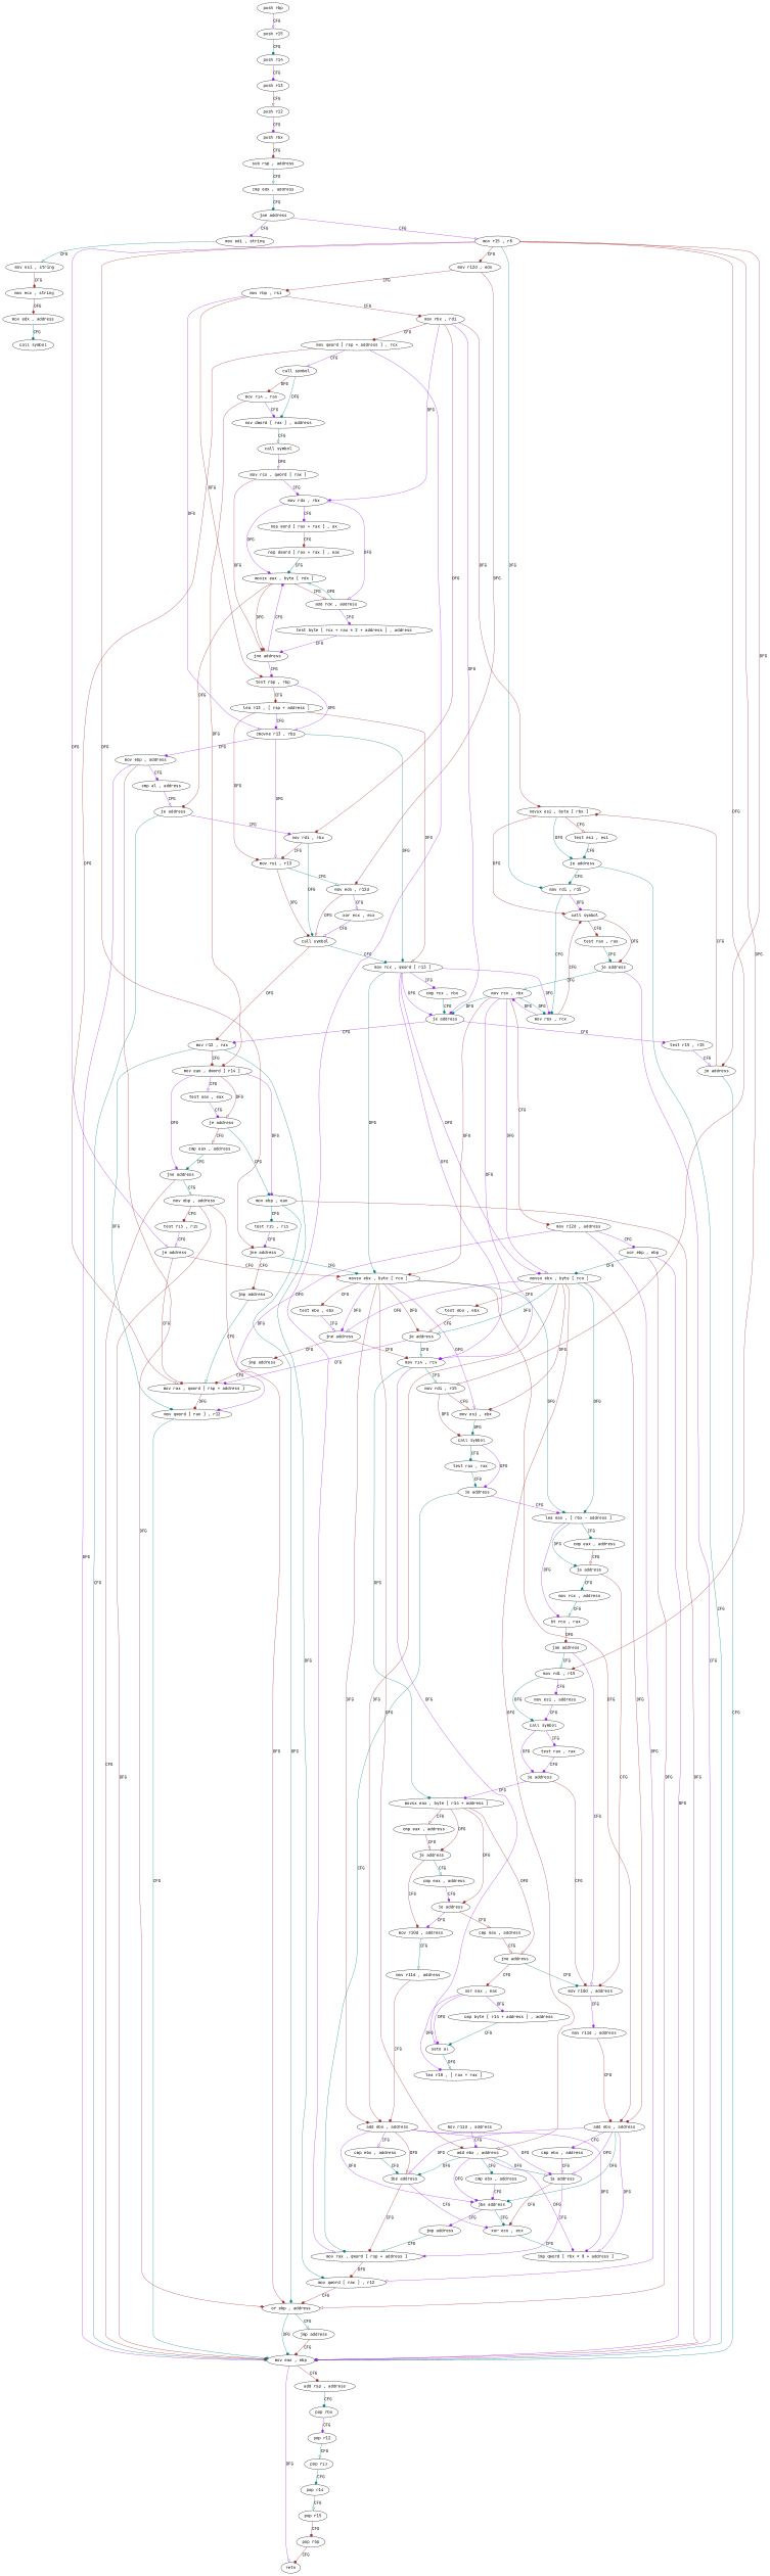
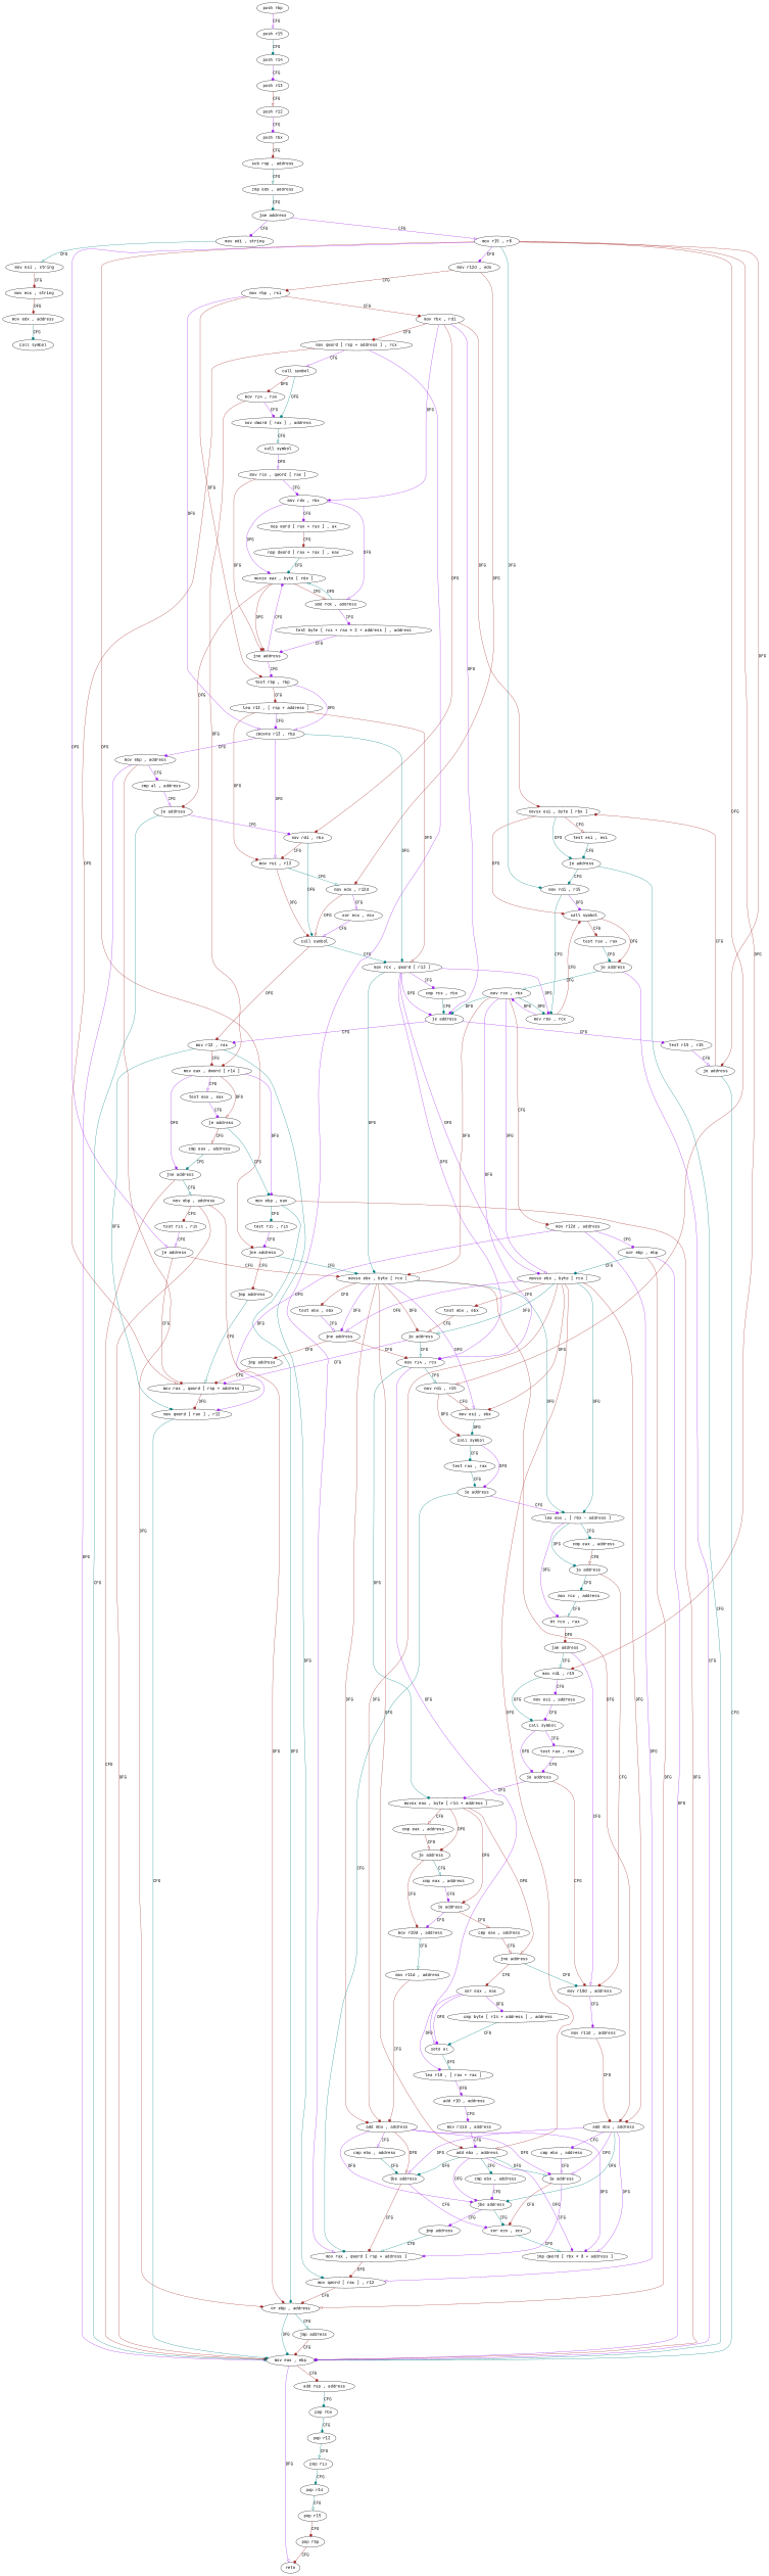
  digraph {
    fontname="JetBrains Mono"
    node [fontname="JetBrains Mono"]
    edge [arrowhead=dot color=purple fontname="JetBrains Mono"]
    n1 [label="push rbp"]
    n2 [label="push r15"]
    n3 [label="push r14"]
    n4 [label="push r13"]
    n5 [label="push r12"]
    n6 [label="push rbx"]
    n7 [label="sub rsp , address"]
    n8 [label="cmp edx , address"]
    n9 [label="jae address"]
    n10 [label="mov edi , string"]
    n11 [label="mov r15 , r8"]
    n12 [label="mov esi , string"]
    n13 [label="mov r12d , edx"]
    n14 [label="je address"]
    n15 [label="mov rdi , r15"]
    n16 [label="jne address"]
    n17 [label="je address"]
    n18 [label="mov rdi , r15"]
    n19 [label="mov rdi , r15"]
    n20 [label="mov ecx , string"]
    n21 [label="mov rbp , rsi"]
    n22 [label="mov edx , r12d"]
    n23 [label="movsx esi , byte [ rbx ]"]
    n24 [label="mov eax , ebp"]
    n25 [label="mov rbx , rcx"]
    n26 [label="call symbol"]
    n27 [label="movsx ebx , byte [ rcx ]"]
    n28 [label="jmp address"]
    n29 [label="mov rax , qword [ rsp + address ]"]
    n30 [label="mov esi , ebx"]
    n31 [label="call symbol"]
    n32 [label="mov esi , address"]
    n33 [label="call symbol"]
    n34 [label="mov edx , address"]
    n35 [label="call symbol"]
    n36 [label="mov rbx , rdi"]
    n37 [label="test rbp , rbp"]
    n38 [label="cmovne r13 , rbp"]
    n39 [label="call symbol"]
    n40 [label="xor ecx , ecx"]
    n41 [label="mov qword [ rsp + address ] , rcx"]
    n42 [label="mov rdx , rbx"]
    n43 [label="mov rdi , rbx"]
    n44 [label="je address"]
    n45 [label="lea r13 , [ rsp + address ]"]
    n46 [label="mov rsi , r13"]
    n47 [label="mov rcx , qword [ r13 ]"]
    n48 [label="mov ebp , address"]
    n49 [label="call symbol"]
    n50 [label="mov rax , qword [ rsp + address ]"]
    n51 [label="nop word [ rax + rax ] , ax"]
    n52 [label="movzx eax , byte [ rdx ]"]
    n53 [label="add rdx , address"]
    n54 [label="mov r12 , rax"]
    n55 [label="test r15 , r15"]
    n56 [label="test esi , esi"]
    n57 [label="je address"]
    n58 [label="mov r14 , rax"]
    n59 [label="mov dword [ rax ] , address"]
    n60 [label="mov qword [ rax ] , r12"]
    n61 [label="mov qword [ rax ] , r12"]
    n62 [label="mov eax , dword [ r14 ]"]
    n63 [label="call symbol"]
    n64 [label="test eax , eax"]
    n65 [label="je address"]
    n66 [label="mov ebp , eax"]
    n67 [label="jne address"]
    n68 [label="mov rcx , qword [ rax ]"]
    n69 [label="jne address"]
    n70 [label="nop dword [ rax + rax ] , eax"]
    n71 [label="je address"]
    n72 [label="test byte [ rcx + rax * 2 + address ] , address"]
    n73 [label="cmp rcx , rbx"]
    n74 [label="mov r14 , rcx"]
    n75 [label="movsx ebx , byte [ rcx ]"]
    n76 [label="cmp al , address"]
    n77 [label="or ebp , address"]
    n78 [label="add rsp , address"]
    n79 [label=retn]
    n80 [label="jmp address"]
    n81 [label="pop rbx"]
    n82 [label="pop r12"]
    n83 [label="pop r13"]
    n84 [label="pop r14"]
    n85 [label="pop r15"]
    n86 [label="pop rbp"]
    n87 [label="test ebx , ebx"]
    n88 [label="jne address"]
    n89 [label="je address"]
    n90 [label="lea eax , [ rbx - address ]"]
    n91 [label="add ebx , address"]
    n92 [label="add ebx , address"]
    n93 [label="add ebx , address"]
    n94 [label="mov rcx , rbx"]
    n95 [label="movsx eax , byte [ r14 + address ]"]
    n96 [label="sete al"]
    n97 [label="test ebx , ebx"]
    n98 [label="test rax , rax"]
    n99 [label="je address"]
    n100 [label="cmp eax , address"]
    n101 [label="test r15 , r15"]
    n102 [label="mov ebp , address"]
    n103 [label="jmp address"]
    n104 [label="cmp eax , address"]
    n105 [label="ja address"]
    n106 [label="bt rcx , rax"]
    n107 [label="cmp ebx , address"]
    n108 [label="ja address"]
    n109 [label="jmp qword [ rbx * 8 + address ]"]
    n110 [label="jbe address"]
    n111 [label="jbe address"]
    n112 [label="cmp ebx , address"]
    n113 [label="cmp ebx , address"]
    n114 [label="test r15 , r15"]
    n115 [label="mov r12d , address"]
    n116 [label="xor ebp , ebp"]
    n117 [label="cmp eax , address"]
    n118 [label="je address"]
    n119 [label="je address"]
    n120 [label="jne address"]
    n121 [label="lea r10 , [ rax + rax ]"]
    n122 [label="test rax , rax"]
    n123 [label="je address"]
    n124 [label="mov r10d , address"]
    n125 [label="mov rcx , address"]
    n126 [label="jae address"]
    n127 [label="mov r11d , address"]
    n128 [label="xor ecx , ecx"]
    n129 [label="jmp address"]
    n130 [label="test rax , rax"]
    n131 [label="je address"]
    n132 [label="mov r10d , address"]
    n133 [label="cmp eax , address"]
    n134 [label="cmp eax , address"]
    n135 [label="xor eax , eax"]
    n136 [label="mov r11d , address"]
    n137 [label="cmp byte [ r14 + address ] , address"]
+   n138 [label="add r10 , address"]
    n139 [label="mov r11d , address"]
    n1 -> n2 [arrowhead=onormal label=CFG]
    n2 -> n3 [color=teal label=CFG]
    n3 -> n4 [label=CFG]
    n4 -> n5 [arrowhead=onormal color=brown label=CFG]
    n5 -> n6 [label=CFG]
    n6 -> n7 [arrowhead=diamond color=brown label=CFG]
    n7 -> n8 [arrowhead=onormal color=teal label=CFG]
    n8 -> n9 [color=teal label=CFG]
    n9 -> n10 [label=CFG]
    n9 -> n11 [arrowhead=onormal label=CFG]
    n10 -> n12 [arrowhead=onormal color=teal label=CFG]
-   n11 -> n13 [arrowhead=diamond color=brown label=CFG]
+   n11 -> n13 [arrowhead=diamond label=CFG]
    n11 -> n14 [arrowhead=diamond color=brown label=DFG]
    n11 -> n15 [arrowhead=diamond color=teal label=DFG]
    n11 -> n16 [color=brown label=DFG]
    n11 -> n17 [arrowhead=onormal label=DFG]
    n11 -> n18 [arrowhead=onormal color=brown label=DFG]
    n11 -> n19 [arrowhead=diamond color=brown label=DFG]
    n12 -> n20 [arrowhead=diamond color=brown label=CFG]
    n13 -> n21 [color=brown label=CFG]
    n13 -> n22 [arrowhead=diamond color=brown label=DFG]
    n14 -> n23 [color=brown label=CFG]
    n14 -> n24 [color=teal label=CFG]
    n15 -> n25 [color=teal label=CFG]
    n15 -> n26 [label=DFG]
    n16 -> n27 [arrowhead=diamond color=teal label=CFG]
    n16 -> n28 [color=brown label=CFG]
    n17 -> n27 [arrowhead=diamond color=brown label=CFG]
    n17 -> n29 [color=brown label=CFG]
    n18 -> n30 [arrowhead=onormal color=brown label=CFG]
    n18 -> n31 [arrowhead=diamond color=brown label=DFG]
    n19 -> n32 [label=CFG]
    n19 -> n33 [arrowhead=diamond color=teal label=DFG]
    n20 -> n34 [arrowhead=diamond color=brown label=DFG]
    n21 -> n36 [color=brown label=CFG]
    n21 -> n37 [arrowhead=diamond color=brown label=DFG]
    n21 -> n38 [arrowhead=onormal label=DFG]
    n22 -> n39 [arrowhead=onormal color=brown label=DFG]
    n22 -> n40 [arrowhead=onormal label=CFG]
    n23 -> n26 [arrowhead=diamond color=brown label=DFG]
    n23 -> n56 [arrowhead=onormal color=brown label=CFG]
    n23 -> n57 [arrowhead=diamond color=teal label=DFG]
    n24 -> n78 [color=brown label=CFG]
    n24 -> n79 [arrowhead=onormal label=DFG]
    n25 -> n26 [arrowhead=diamond color=brown label=CFG]
    n25 -> n94 [arrowhead=diamond label=DFG]
    n26 -> n98 [arrowhead=diamond color=brown label=CFG]
    n26 -> n99 [arrowhead=diamond color=brown label=DFG]
    n27 -> n30 [arrowhead=onormal label=DFG]
    n27 -> n87 [arrowhead=diamond color=brown label=CFG]
    n27 -> n88 [arrowhead=diamond label=DFG]
    n27 -> n89 [arrowhead=diamond color=brown label=DFG]
    n27 -> n90 [arrowhead=diamond color=teal label=DFG]
    n27 -> n91 [arrowhead=diamond color=brown label=DFG]
    n27 -> n92 [color=brown label=DFG]
    n27 -> n93 [arrowhead=diamond color=brown label=DFG]
    n28 -> n29 [arrowhead=onormal color=teal label=CFG]
    n29 -> n60 [color=brown label=DFG]
    n30 -> n31 [arrowhead=diamond color=teal label=DFG]
    n31 -> n122 [color=teal label=CFG]
    n31 -> n123 [label=DFG]
    n32 -> n33 [label=CFG]
    n33 -> n130 [arrowhead=diamond label=CFG]
    n33 -> n131 [arrowhead=diamond label=DFG]
    n34 -> n35 [color=teal label=CFG]
    n36 -> n23 [arrowhead=diamond color=brown label=DFG]
    n36 -> n41 [color=brown label=CFG]
    n36 -> n42 [arrowhead=diamond label=DFG]
    n36 -> n43 [arrowhead=diamond color=brown label=DFG]
    n36 -> n44 [arrowhead=diamond label=DFG]
    n37 -> n38 [arrowhead=onormal label=DFG]
    n37 -> n45 [arrowhead=diamond color=brown label=CFG]
    n38 -> n46 [arrowhead=onormal label=DFG]
    n38 -> n47 [arrowhead=diamond color=teal label=DFG]
    n38 -> n48 [label=CFG]
    n39 -> n47 [color=teal label=CFG]
    n39 -> n54 [color=brown label=DFG]
    n40 -> n39 [arrowhead=onormal label=CFG]
    n41 -> n29 [arrowhead=onormal color=brown label=DFG]
    n41 -> n49 [arrowhead=onormal label=CFG]
    n41 -> n50 [arrowhead=onormal label=DFG]
    n42 -> n51 [label=CFG]
    n42 -> n52 [arrowhead=diamond label=DFG]
    n42 -> n53 [arrowhead=onormal label=DFG]
    n43 -> n39 [arrowhead=diamond color=teal label=DFG]
    n43 -> n46 [color=brown label=CFG]
    n44 -> n54 [label=CFG]
    n44 -> n55 [label=CFG]
    n45 -> n38 [label=CFG]
    n45 -> n46 [color=brown label=DFG]
    n45 -> n47 [arrowhead=onormal color=brown label=DFG]
    n46 -> n22 [arrowhead=onormal color=teal label=CFG]
    n46 -> n39 [color=brown label=DFG]
    n47 -> n25 [label=DFG]
    n47 -> n27 [arrowhead=diamond color=teal label=DFG]
    n47 -> n44 [arrowhead=diamond label=DFG]
    n47 -> n73 [label=CFG]
    n47 -> n74 [label=DFG]
    n47 -> n75 [label=DFG]
    n48 -> n24 [arrowhead=onormal label=DFG]
    n48 -> n76 [arrowhead=diamond label=CFG]
    n48 -> n77 [arrowhead=diamond color=brown label=DFG]
    n49 -> n58 [color=brown label=DFG]
    n49 -> n59 [color=teal label=DFG]
    n50 -> n61 [color=brown label=DFG]
    n51 -> n70 [arrowhead=diamond color=brown label=CFG]
    n52 -> n53 [arrowhead=onormal color=brown label=CFG]
    n52 -> n69 [arrowhead=diamond color=brown label=DFG]
    n52 -> n71 [color=brown label=DFG]
    n53 -> n52 [arrowhead=onormal color=teal label=DFG]
    n53 -> n72 [arrowhead=diamond label=CFG]
    n54 -> n60 [arrowhead=diamond color=teal label=DFG]
    n54 -> n61 [arrowhead=diamond color=teal label=DFG]
    n54 -> n62 [color=brown label=CFG]
    n55 -> n14 [arrowhead=onormal label=CFG]
    n56 -> n57 [color=teal label=CFG]
    n57 -> n15 [arrowhead=diamond color=teal label=CFG]
    n57 -> n24 [arrowhead=onormal color=teal label=CFG]
    n58 -> n59 [arrowhead=diamond label=CFG]
    n58 -> n62 [color=brown label=DFG]
    n59 -> n63 [arrowhead=onormal color=teal label=CFG]
    n60 -> n24 [arrowhead=diamond color=teal label=CFG]
    n61 -> n77 [arrowhead=diamond color=brown label=CFG]
    n62 -> n64 [arrowhead=onormal label=CFG]
    n62 -> n65 [arrowhead=onormal color=brown label=DFG]
    n62 -> n66 [label=DFG]
    n62 -> n67 [arrowhead=diamond label=DFG]
    n63 -> n68 [arrowhead=onormal label=DFG]
    n64 -> n65 [label=CFG]
    n65 -> n66 [color=teal label=CFG]
    n65 -> n100 [arrowhead=onormal color=brown label=CFG]
    n66 -> n24 [color=brown label=DFG]
    n66 -> n77 [arrowhead=diamond color=teal label=DFG]
    n66 -> n101 [color=teal label=CFG]
    n67 -> n24 [arrowhead=diamond color=brown label=CFG]
    n67 -> n102 [arrowhead=onormal color=teal label=CFG]
    n68 -> n42 [arrowhead=diamond label=CFG]
    n68 -> n69 [arrowhead=diamond color=brown label=DFG]
    n69 -> n37 [label=CFG]
    n69 -> n52 [label=CFG]
    n70 -> n52 [color=teal label=CFG]
    n71 -> n24 [color=teal label=CFG]
    n71 -> n43 [label=CFG]
    n72 -> n69 [label=CFG]
    n73 -> n44 [arrowhead=diamond color=teal label=CFG]
    n74 -> n18 [arrowhead=onormal color=teal label=CFG]
    n74 -> n95 [color=teal label=DFG]
    n74 -> n96 [arrowhead=onormal label=DFG]
    n75 -> n30 [arrowhead=diamond color=brown label=DFG]
    n75 -> n88 [arrowhead=onormal label=DFG]
    n75 -> n89 [arrowhead=onormal color=teal label=DFG]
    n75 -> n90 [arrowhead=diamond color=teal label=DFG]
    n75 -> n91 [color=brown label=DFG]
    n75 -> n92 [color=brown label=DFG]
    n75 -> n93 [arrowhead=onormal color=brown label=DFG]
    n75 -> n97 [arrowhead=diamond color=brown label=CFG]
    n76 -> n71 [arrowhead=onormal label=CFG]
    n77 -> n24 [color=teal label=DFG]
    n77 -> n80 [arrowhead=onormal color=teal label=CFG]
    n78 -> n81 [color=teal label=CFG]
    n80 -> n24 [color=brown label=CFG]
-   n81 -> n82 [arrowhead=diamond label=CFG]
+   n81 -> n82 [arrowhead=diamond color=teal label=CFG]
    n82 -> n83 [arrowhead=onormal color=teal label=CFG]
    n83 -> n84 [arrowhead=diamond color=teal label=CFG]
    n84 -> n85 [arrowhead=onormal color=teal label=CFG]
    n85 -> n86 [color=brown label=CFG]
    n86 -> n79 [color=brown label=CFG]
    n87 -> n88 [arrowhead=onormal label=CFG]
    n88 -> n74 [color=brown label=CFG]
    n88 -> n103 [arrowhead=diamond color=brown label=CFG]
    n89 -> n29 [label=CFG]
    n89 -> n74 [arrowhead=onormal color=teal label=CFG]
    n90 -> n104 [color=teal label=CFG]
    n90 -> n105 [color=teal label=DFG]
    n90 -> n106 [label=DFG]
    n91 -> n107 [label=CFG]
    n91 -> n108 [arrowhead=onormal label=DFG]
    n91 -> n109 [arrowhead=onormal label=DFG]
    n91 -> n110 [arrowhead=onormal label=DFG]
    n91 -> n111 [color=teal label=DFG]
    n92 -> n108 [arrowhead=diamond label=DFG]
    n92 -> n109 [label=DFG]
    n92 -> n110 [arrowhead=onormal color=brown label=DFG]
    n92 -> n111 [arrowhead=diamond label=DFG]
    n92 -> n112 [arrowhead=onormal label=CFG]
    n93 -> n108 [arrowhead=onormal color=teal label=DFG]
    n93 -> n109 [arrowhead=diamond label=DFG]
    n93 -> n110 [arrowhead=diamond color=teal label=DFG]
    n93 -> n111 [arrowhead=diamond label=DFG]
    n93 -> n113 [color=teal label=CFG]
    n94 -> n25 [color=teal label=DFG]
    n94 -> n27 [arrowhead=diamond color=brown label=DFG]
    n94 -> n44 [arrowhead=diamond color=teal label=DFG]
    n94 -> n74 [arrowhead=diamond label=DFG]
    n94 -> n75 [arrowhead=onormal label=DFG]
    n94 -> n115 [color=brown label=CFG]
    n95 -> n117 [arrowhead=onormal color=brown label=CFG]
    n95 -> n118 [arrowhead=diamond color=brown label=DFG]
    n95 -> n119 [arrowhead=diamond color=brown label=DFG]
    n95 -> n120 [arrowhead=onormal color=brown label=DFG]
    n96 -> n121 [arrowhead=onormal color=teal label=DFG]
    n97 -> n89 [arrowhead=onormal color=brown label=CFG]
    n98 -> n99 [arrowhead=diamond color=teal label=CFG]
    n99 -> n24 [label=CFG]
    n99 -> n94 [arrowhead=onormal color=teal label=CFG]
    n100 -> n67 [arrowhead=diamond color=teal label=CFG]
    n101 -> n16 [label=CFG]
    n102 -> n24 [arrowhead=onormal color=brown label=DFG]
    n102 -> n77 [arrowhead=diamond color=brown label=DFG]
    n102 -> n114 [color=brown label=CFG]
    n103 -> n29 [color=brown label=CFG]
    n104 -> n105 [arrowhead=onormal color=brown label=CFG]
    n105 -> n124 [color=brown label=CFG]
    n105 -> n125 [arrowhead=diamond color=teal label=CFG]
    n106 -> n126 [color=brown label=DFG]
    n107 -> n108 [arrowhead=onormal label=CFG]
    n108 -> n50 [arrowhead=diamond label=CFG]
    n108 -> n128 [arrowhead=diamond color=brown label=CFG]
    n110 -> n50 [color=brown label=CFG]
    n110 -> n128 [label=CFG]
    n111 -> n128 [color=teal label=CFG]
    n111 -> n129 [arrowhead=diamond label=CFG]
    n112 -> n110 [arrowhead=diamond color=teal label=CFG]
    n113 -> n111 [label=CFG]
    n114 -> n17 [arrowhead=onormal label=CFG]
    n115 -> n60 [arrowhead=diamond label=DFG]
    n115 -> n61 [arrowhead=onormal label=DFG]
    n115 -> n116 [label=CFG]
    n116 -> n24 [arrowhead=diamond label=DFG]
    n116 -> n75 [color=teal label=CFG]
    n116 -> n77 [arrowhead=onormal color=brown label=DFG]
    n117 -> n118 [arrowhead=onormal color=brown label=CFG]
    n118 -> n132 [arrowhead=diamond color=brown label=CFG]
    n118 -> n133 [arrowhead=onormal color=teal label=CFG]
    n119 -> n132 [arrowhead=diamond label=CFG]
    n119 -> n134 [arrowhead=onormal color=brown label=CFG]
    n120 -> n124 [color=teal label=CFG]
    n120 -> n135 [arrowhead=diamond color=brown label=CFG]
+   n121 -> n138 [arrowhead=diamond label=DFG]
    n122 -> n123 [arrowhead=diamond color=teal label=CFG]
    n123 -> n50 [color=teal label=CFG]
    n123 -> n90 [arrowhead=diamond label=CFG]
    n124 -> n127 [arrowhead=diamond label=CFG]
    n125 -> n106 [arrowhead=onormal color=teal label=CFG]
    n126 -> n19 [arrowhead=onormal color=teal label=CFG]
    n126 -> n124 [arrowhead=onormal label=CFG]
    n127 -> n91 [color=brown label=CFG]
    n128 -> n109 [arrowhead=onormal color=teal label=CFG]
    n129 -> n50 [arrowhead=onormal color=teal label=CFG]
    n130 -> n131 [label=CFG]
    n131 -> n95 [label=CFG]
    n131 -> n124 [color=brown label=CFG]
    n132 -> n136 [arrowhead=onormal color=teal label=CFG]
    n133 -> n119 [arrowhead=diamond label=CFG]
    n134 -> n120 [arrowhead=onormal color=brown label=CFG]
    n135 -> n96 [label=DFG]
    n135 -> n121 [label=DFG]
    n135 -> n137 [label=DFG]
    n136 -> n92 [color=brown label=CFG]
    n137 -> n96 [arrowhead=diamond color=teal label=CFG]
+   n138 -> n139 [arrowhead=diamond label=CFG]
    n139 -> n93 [label=CFG]
  }
